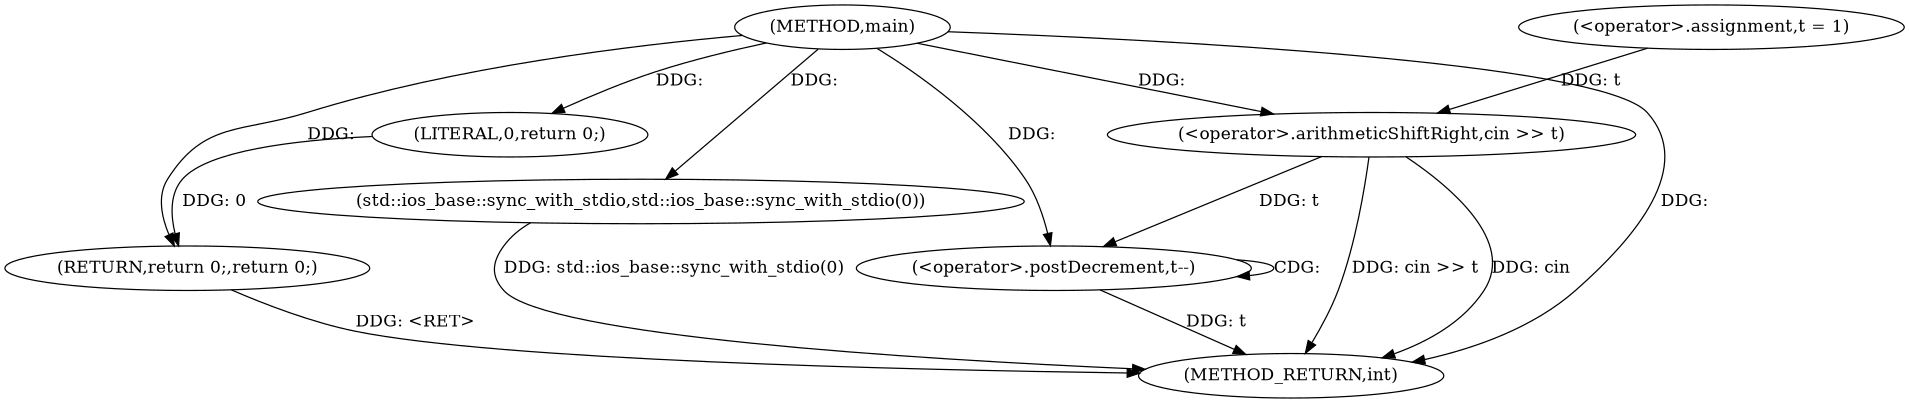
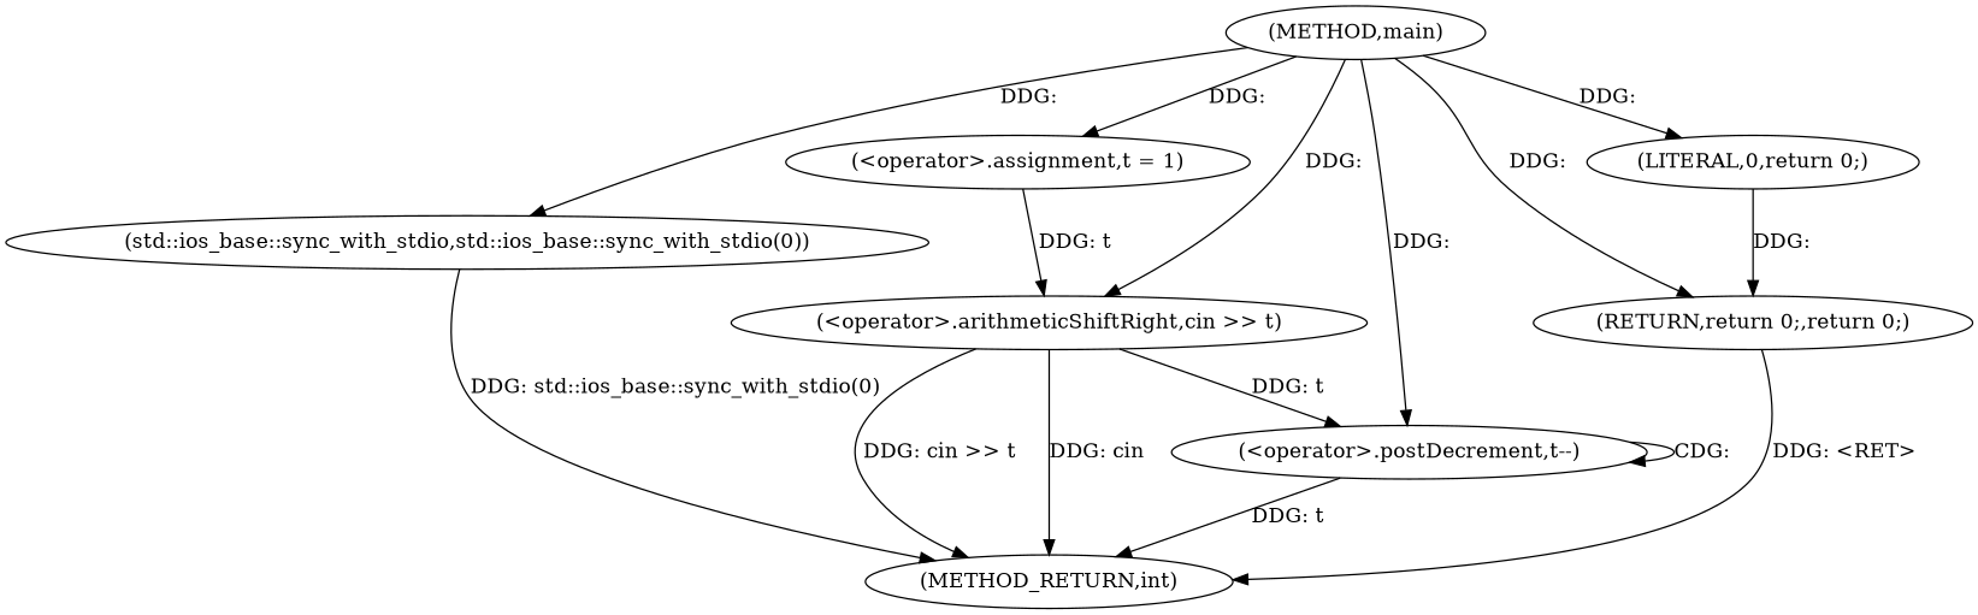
  digraph {
    n1 [label="(METHOD,main)"]
    n2 [label="(std::ios_base::sync_with_stdio,std::ios_base::sync_with_stdio(0))"]
    n3 [label="(<operator>.assignment,t = 1)"]
    n4 [label="(<operator>.arithmeticShiftRight,cin >> t)"]
    n5 [label="(RETURN,return 0;,return 0;)"]
    n6 [label="(<operator>.postDecrement,t--)"]
    n7 [label="(LITERAL,0,return 0;)"]
    n8 [label="(METHOD_RETURN,int)"]
    n1 -> n2 [label="DDG: "]
-   n1 -> n8 [label="DDG: "]
+   n1 -> n3 [label="DDG: "]
    n1 -> n4 [label="DDG: "]
    n1 -> n5 [label="DDG: "]
    n1 -> n6 [label="DDG: "]
    n1 -> n7 [label="DDG: "]
    n2 -> n8 [label="DDG: std::ios_base::sync_with_stdio(0)"]
    n3 -> n4 [label="DDG: t"]
    n4 -> n6 [label="DDG: t"]
    n4 -> n8 [label="DDG: cin >> t"]
    n4 -> n8 [label="DDG: cin"]
    n5 -> n8 [label="DDG: <RET>"]
    n6 -> n6 [label="CDG: "]
    n6 -> n8 [label="DDG: t"]
-   n7 -> n5 [label="DDG: 0"]
+   n7 -> n5 [label="DDG: "]
  }
